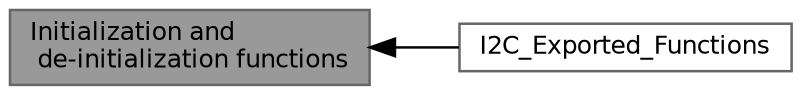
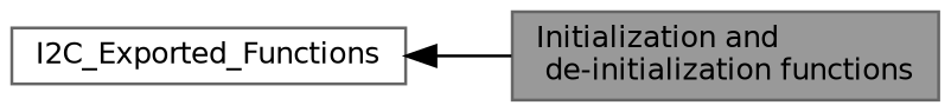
  digraph {
    rankdir=LR
    node [fontname=Helvetica fontsize=10 shape=box style=filled]
    n1 [color=grey40 fillcolor=white height=0.2 label=I2C_Exported_Functions width=0.4]
    n2 [color=gray40 fillcolor=grey60 fontcolor=black height=0.2 label="Initialization and\l de-initialization functions" width=0.4]
-   n2 -> n1 [dir=back fontname=Helvetica fontsize=10 labelfontname=Helvetica labelfontsize=10 shape=plaintext style=solid]
+   n1 -> n2 [dir=back fontname=Helvetica fontsize=10 labelfontname=Helvetica labelfontsize=10 shape=plaintext style=solid]
  }
